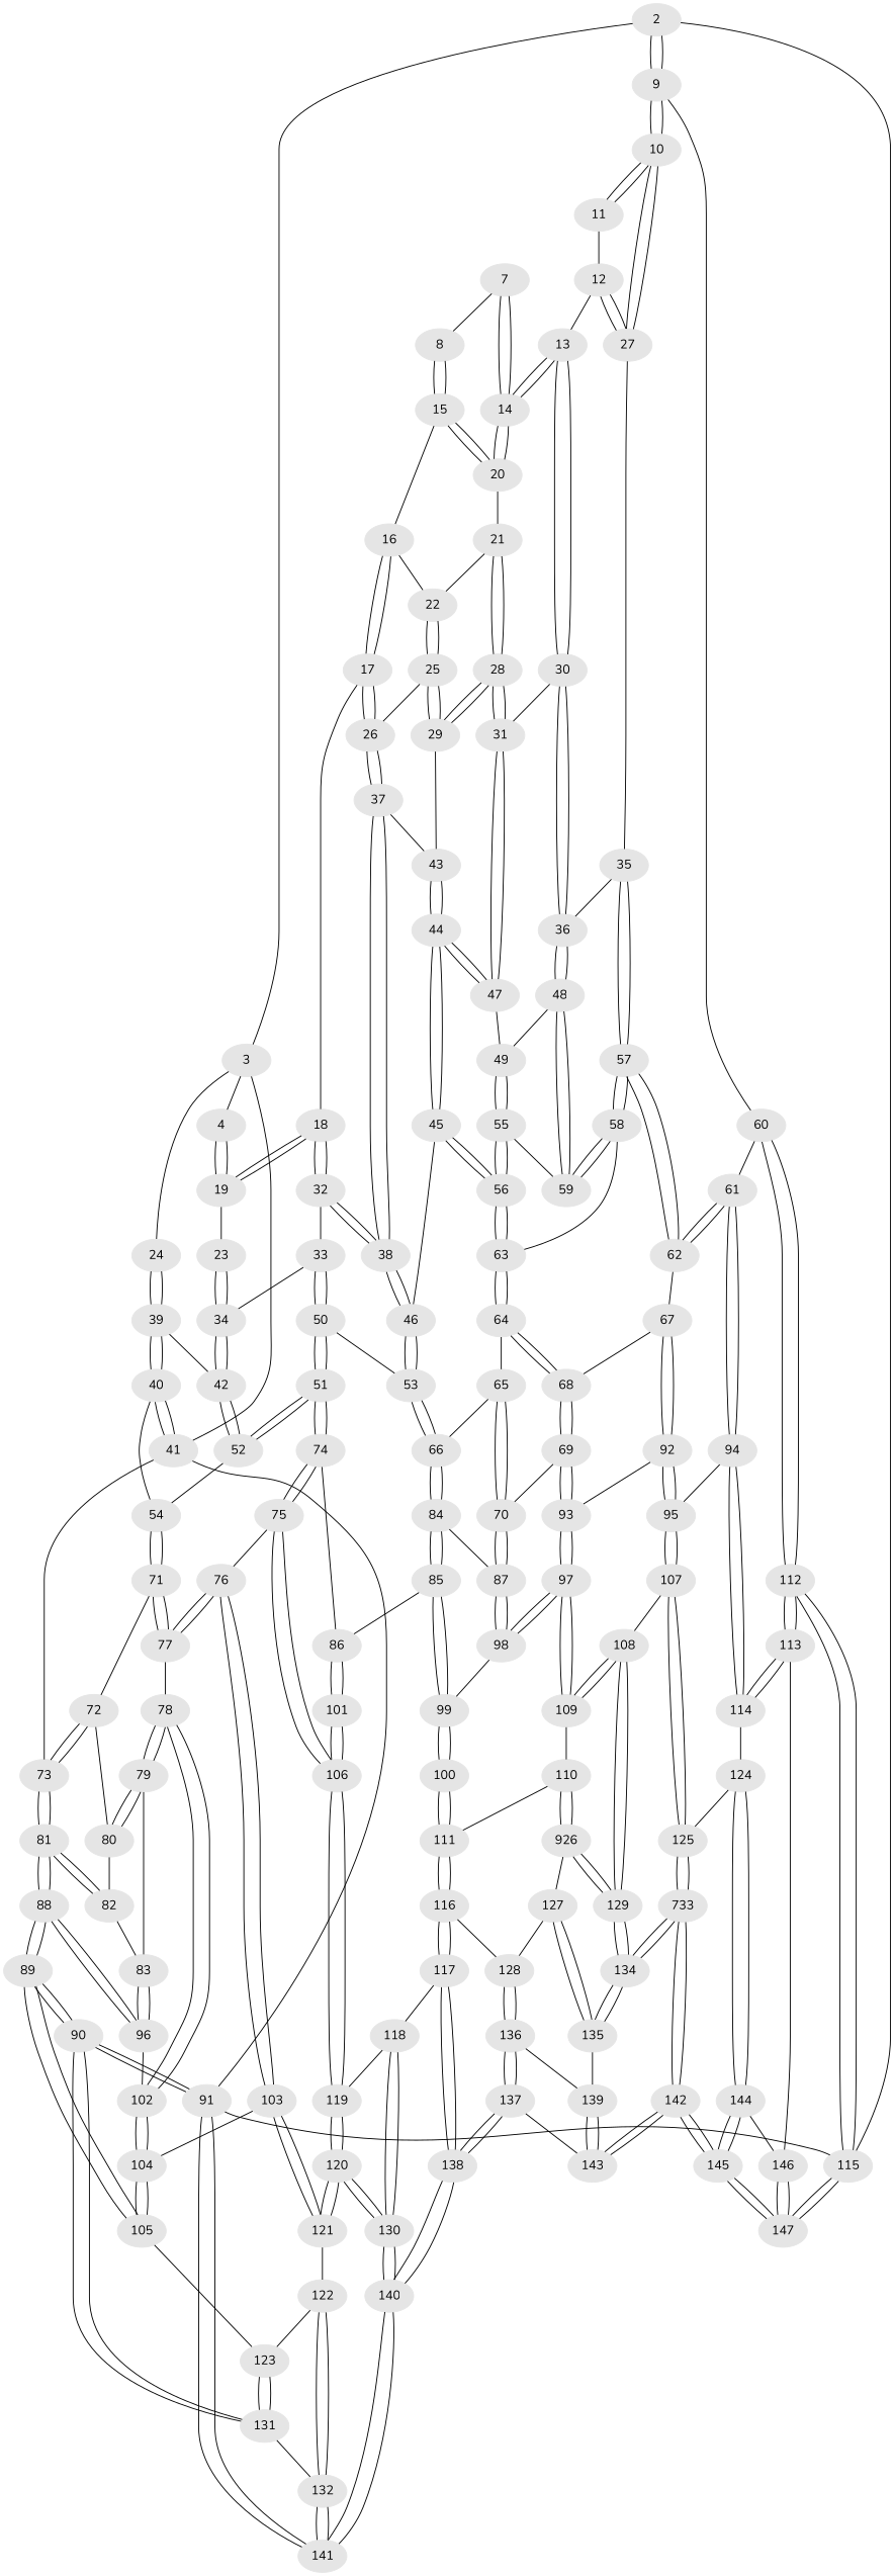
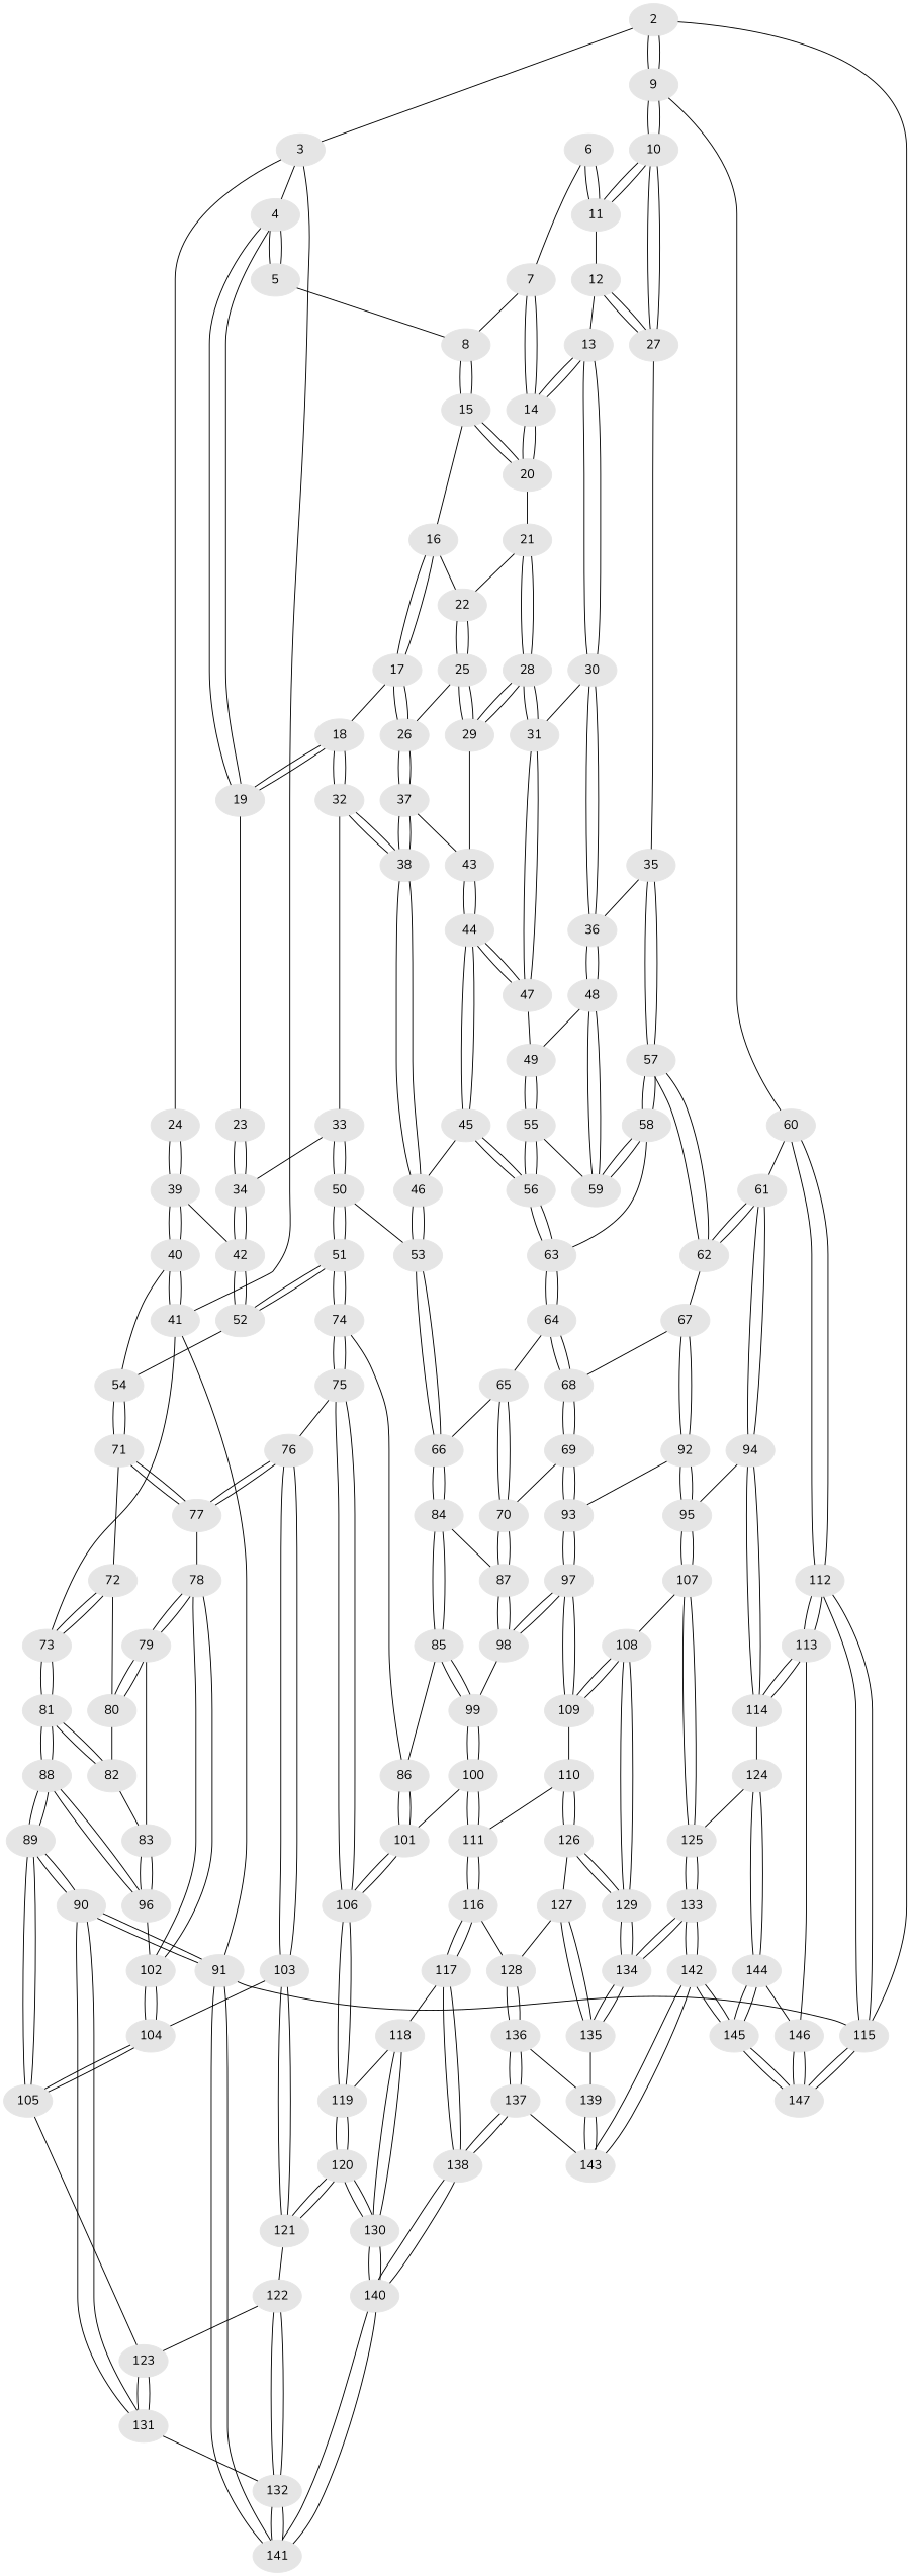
  graph {
    fontname=Nunito
    node [color=gray90 fontname=Nunito style=filled]
    edge [fontname=Nunito]
    2
    3
    9
    115
+   6
    7
    11
    4
    24
    41
    10
    60
    147
+   5
    19
    39
    73
    91
    8
    23
    15
    14
    12
    20
    16
    27
    61
    112
    35
    13
    30
    31
    36
    21
    17
    22
    18
    26
    25
    32
    37
    33
    38
    34
    28
    29
    42
    40
    43
    57
    47
    44
    48
    49
    50
    46
    53
    51
    52
    58
    62
    59
    54
    71
    81
    141
    45
    56
    63
    66
    55
    74
    75
    86
    84
    72
    77
    64
    67
    94
    113
    95
    114
    68
    92
    65
    70
    69
    87
    85
    93
    97
    98
    80
    78
    82
    88
    76
    106
    101
    103
    119
    104
    121
    79
    102
    83
    96
    89
    99
    100
    90
    105
    131
    123
    132
    107
    109
    124
    108
    125
    110
    111
    116
    122
    120
    129
-   133 [label=733]
+   133
    134
-   126 [label=926]
+   126
    127
    117
    128
    146
    144
    118
    138
    136
    130
    140
    145
    142
    135
    139
    137
    143
    2 -- 3
    2 -- 9
    2 -- 9
    2 -- 115
    3 -- 4
    3 -- 24
    3 -- 41
    9 -- 10
    9 -- 10
    9 -- 60
    115 -- 147
    115 -- 147
+   6 -- 7
+   6 -- 11
+   6 -- 11
    7 -- 8
    7 -- 14
    7 -- 14
    11 -- 12
+   4 -- 5
+   4 -- 5
    4 -- 19
    4 -- 19
    24 -- 39
    24 -- 39
    41 -- 73
    41 -- 91
    10 -- 11
    10 -- 11
    10 -- 27
    10 -- 27
    60 -- 61
    60 -- 112
    60 -- 112
+   5 -- 8
    19 -- 23
    39 -- 42
    39 -- 40
    39 -- 40
    73 -- 81
    73 -- 81
    91 -- 115
    91 -- 141
    91 -- 141
    8 -- 15
    8 -- 15
    23 -- 34
    23 -- 34
    15 -- 20
    15 -- 20
    15 -- 16
    14 -- 20
    14 -- 20
    12 -- 27
    12 -- 27
    12 -- 13
    20 -- 21
    16 -- 17
    16 -- 17
    16 -- 22
    27 -- 35
    61 -- 62
    61 -- 62
    61 -- 94
    61 -- 94
    112 -- 115
    112 -- 115
    112 -- 113
    112 -- 113
    35 -- 36
    35 -- 57
    35 -- 57
    13 -- 14
    13 -- 14
    13 -- 30
    13 -- 30
    30 -- 31
    30 -- 36
    30 -- 36
    31 -- 47
    31 -- 47
    36 -- 48
    36 -- 48
    21 -- 22
    21 -- 28
    21 -- 28
    17 -- 18
    17 -- 26
    17 -- 26
    22 -- 25
    22 -- 25
    18 -- 19
    18 -- 19
    18 -- 32
    18 -- 32
    26 -- 37
    26 -- 37
    25 -- 26
    25 -- 29
    25 -- 29
    32 -- 33
    32 -- 38
    32 -- 38
    37 -- 38
    37 -- 38
    37 -- 43
    33 -- 34
    33 -- 50
    33 -- 50
    38 -- 46
    38 -- 46
    34 -- 42
    34 -- 42
    28 -- 31
    28 -- 31
    28 -- 29
    28 -- 29
    29 -- 43
    42 -- 52
    42 -- 52
    40 -- 41
    40 -- 41
    40 -- 54
    43 -- 44
    43 -- 44
    57 -- 58
    57 -- 58
    57 -- 62
    57 -- 62
    47 -- 49
    44 -- 47
    44 -- 47
    44 -- 45
    44 -- 45
    48 -- 49
    48 -- 59
    48 -- 59
    49 -- 55
    49 -- 55
    50 -- 53
    50 -- 51
    50 -- 51
    46 -- 53
    46 -- 53
    53 -- 66
    53 -- 66
    51 -- 52
    51 -- 52
    51 -- 74
    51 -- 74
    52 -- 54
    58 -- 59
    58 -- 59
    58 -- 63
    62 -- 67
    54 -- 71
    54 -- 71
    71 -- 72
    71 -- 77
    71 -- 77
    81 -- 82
    81 -- 82
    81 -- 88
    81 -- 88
    45 -- 46
    45 -- 56
    45 -- 56
    56 -- 63
    56 -- 63
    63 -- 64
    63 -- 64
    66 -- 84
    66 -- 84
    55 -- 59
    55 -- 56
    55 -- 56
    74 -- 75
    74 -- 75
    74 -- 86
    75 -- 76
    75 -- 106
    75 -- 106
    86 -- 101
    86 -- 101
    84 -- 87
    84 -- 85
    84 -- 85
    72 -- 73
    72 -- 73
    72 -- 80
    77 -- 78
    64 -- 68
    64 -- 68
    64 -- 65
    67 -- 68
    67 -- 92
    67 -- 92
    94 -- 95
    94 -- 114
    94 -- 114
    113 -- 114
    113 -- 114
    113 -- 146
    95 -- 107
    95 -- 107
    114 -- 124
    68 -- 69
    68 -- 69
    92 -- 95
    92 -- 95
    92 -- 93
    65 -- 66
    65 -- 70
    65 -- 70
    70 -- 87
    70 -- 87
    69 -- 70
    69 -- 93
    69 -- 93
    87 -- 98
    87 -- 98
    85 -- 86
    85 -- 99
    85 -- 99
    93 -- 97
    93 -- 97
    97 -- 98
    97 -- 98
    97 -- 109
    97 -- 109
    98 -- 99
    80 -- 82
    78 -- 79
    78 -- 79
    78 -- 102
    78 -- 102
    82 -- 83
    88 -- 96
    88 -- 96
    88 -- 89
    88 -- 89
    76 -- 77
    76 -- 77
    76 -- 103
    76 -- 103
    106 -- 119
    106 -- 119
    101 -- 106
    101 -- 106
    103 -- 104
    103 -- 121
    103 -- 121
    119 -- 120
    119 -- 120
    104 -- 105
    104 -- 105
    121 -- 122
    79 -- 80
    79 -- 80
    79 -- 83
    102 -- 104
    102 -- 104
    83 -- 96
    83 -- 96
    96 -- 102
    89 -- 90
    89 -- 90
    89 -- 105
    89 -- 105
    99 -- 100
    99 -- 100
+   100 -- 101
    100 -- 111
    100 -- 111
    90 -- 91
    90 -- 91
    90 -- 131
    90 -- 131
    105 -- 123
    131 -- 132
    123 -- 131
    123 -- 131
    132 -- 141
    132 -- 141
    107 -- 108
    107 -- 125
    107 -- 125
    109 -- 110
    124 -- 125
    124 -- 144
    124 -- 144
    108 -- 109
    108 -- 109
    108 -- 129
    108 -- 129
    125 -- 133
    125 -- 133
    110 -- 111
    110 -- 126
    110 -- 126
    111 -- 116
    111 -- 116
    116 -- 117
    116 -- 117
    116 -- 128
    122 -- 123
    122 -- 132
    122 -- 132
    120 -- 121
    120 -- 121
    120 -- 130
    120 -- 130
    129 -- 134
    129 -- 134
    133 -- 134
    133 -- 134
    133 -- 142
    133 -- 142
    134 -- 135
    134 -- 135
    126 -- 129
    126 -- 129
    126 -- 127
    127 -- 128
    127 -- 135
    127 -- 135
    117 -- 118
    117 -- 138
    117 -- 138
    128 -- 136
    128 -- 136
    146 -- 147
    146 -- 147
    144 -- 146
    144 -- 145
    144 -- 145
    118 -- 119
    118 -- 130
    118 -- 130
    138 -- 140
    138 -- 140
    136 -- 139
    136 -- 137
    136 -- 137
    130 -- 140
    130 -- 140
    140 -- 141
    140 -- 141
    145 -- 147
    145 -- 147
    142 -- 145
    142 -- 145
    142 -- 143
    142 -- 143
    135 -- 139
    139 -- 143
    139 -- 143
    137 -- 138
    137 -- 138
    137 -- 143
  }
